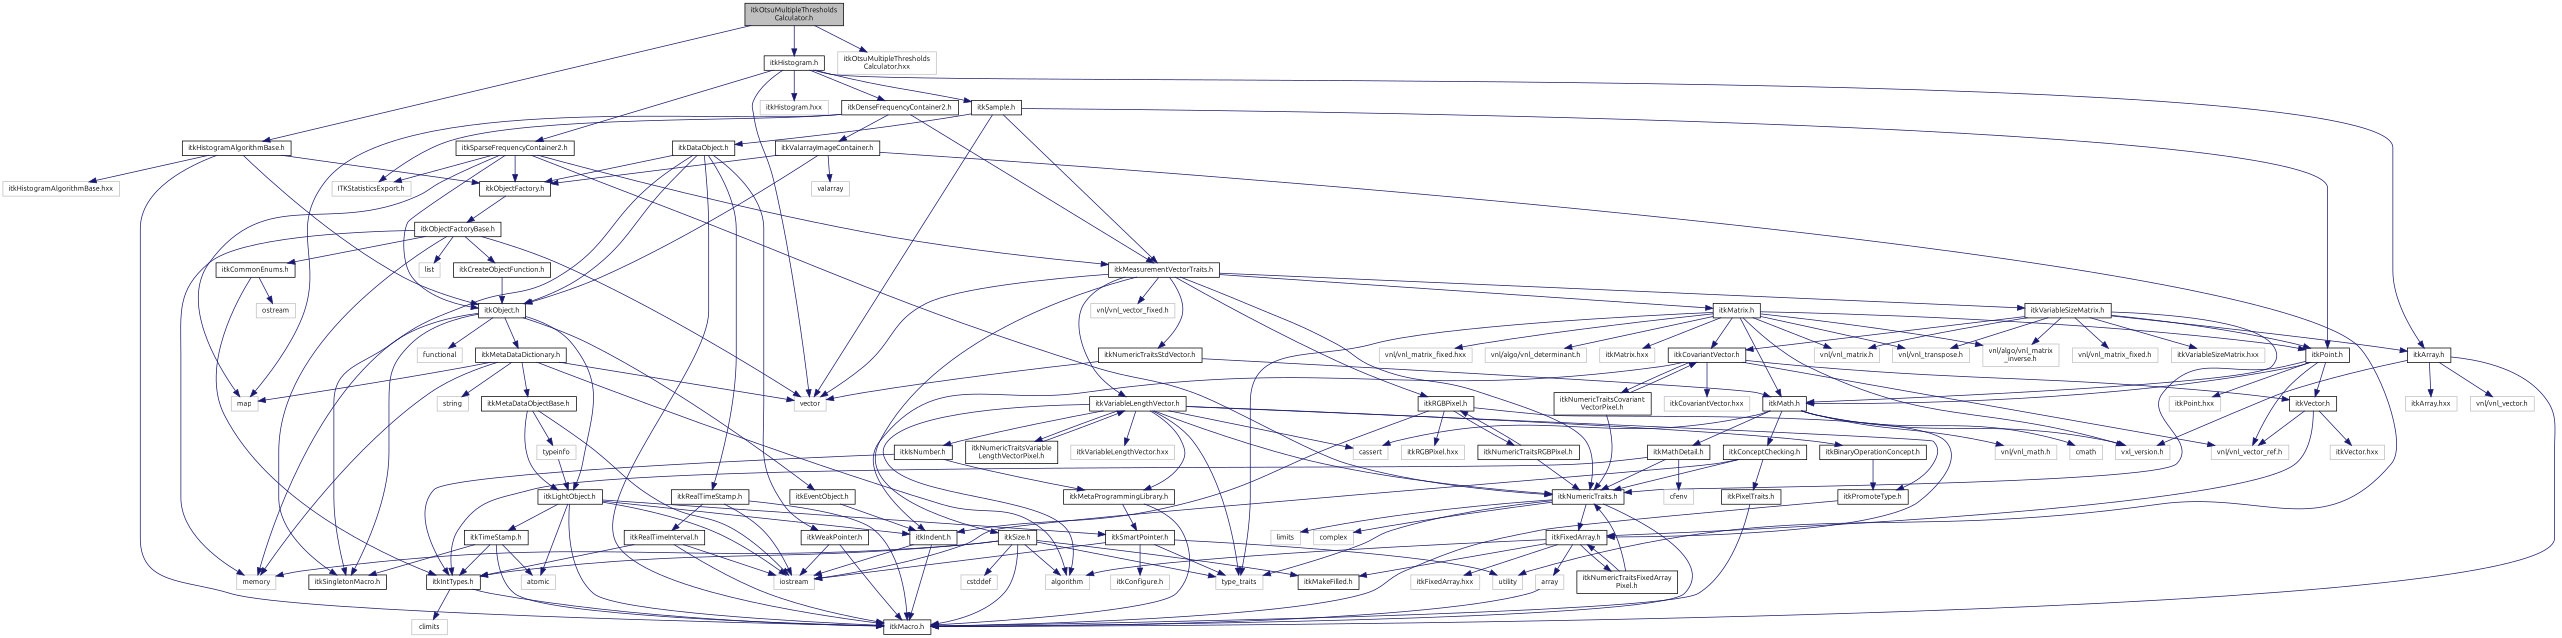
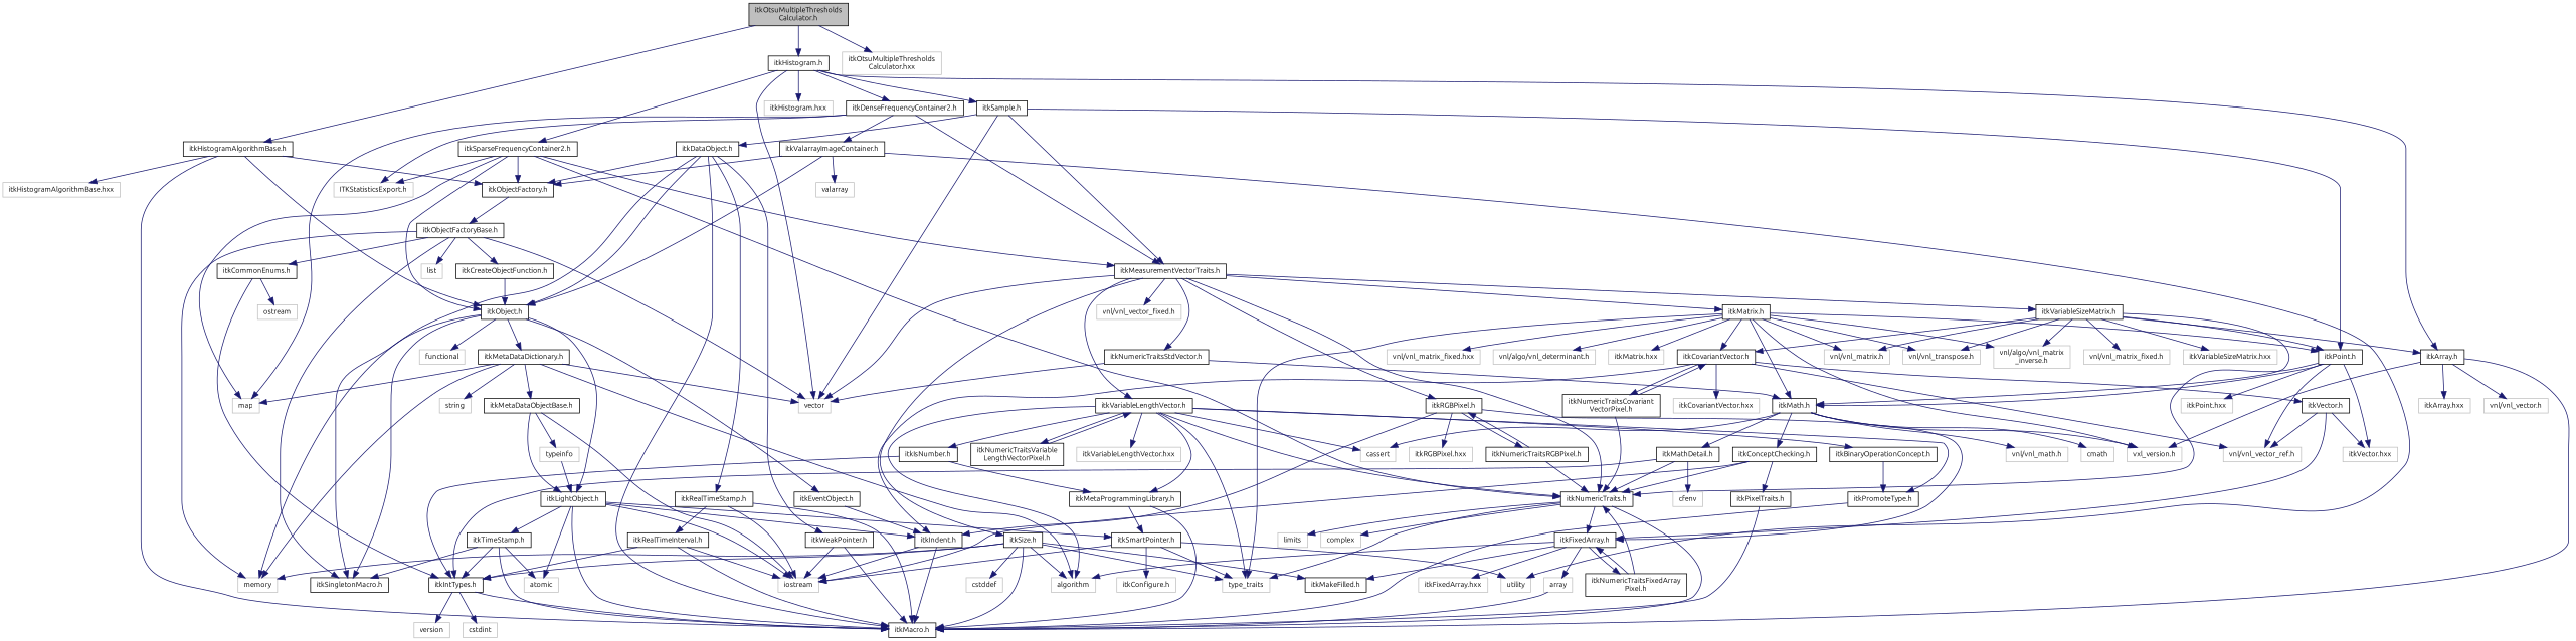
  digraph {
    fontname=Ubuntu
    node [color=black fillcolor=white fontname=Ubuntu fontsize=10 shape=record style=filled]
    edge [color=midnightblue fontname=Ubuntu fontsize=10 labelfontname=Helvetica labelfontsize=10 style=solid]
    n1 [fillcolor=grey75 fontcolor=black height=0.2 label="itkOtsuMultipleThresholds\lCalculator.h" width=0.4]
    n2 [height=0.2 label="itkHistogramAlgorithmBase.h" width=0.4]
    n3 [height=0.2 label="itkHistogram.h" width=0.4]
    n4 [color=grey75 height=0.2 label="itkOtsuMultipleThresholds\lCalculator.hxx" width=0.4]
    n5 [height=0.2 label="itkMacro.h" width=0.4]
    n6 [height=0.2 label="itkObjectFactory.h" width=0.4]
    n7 [height=0.2 label="itkObject.h" width=0.4]
    n8 [color=grey75 height=0.2 label="itkHistogramAlgorithmBase.hxx" width=0.4]
    n9 [color=grey75 height=0.2 label=vector width=0.4]
    n10 [height=0.2 label="itkArray.h" width=0.4]
    n11 [height=0.2 label="itkSample.h" width=0.4]
    n12 [height=0.2 label="itkDenseFrequencyContainer2.h" width=0.4]
    n13 [height=0.2 label="itkSparseFrequencyContainer2.h" width=0.4]
    n14 [color=grey75 height=0.2 label="itkHistogram.hxx" width=0.4]
    n15 [height=0.2 label="itkObjectFactoryBase.h" width=0.4]
    n16 [height=0.2 label="itkSingletonMacro.h" width=0.4]
    n17 [color=grey75 height=0.2 label=memory width=0.4]
    n18 [height=0.2 label="itkLightObject.h" width=0.4]
    n19 [height=0.2 label="itkEventObject.h" width=0.4]
    n20 [height=0.2 label="itkMetaDataDictionary.h" width=0.4]
    n21 [color=grey75 height=0.2 label=functional width=0.4]
    n22 [height=0.2 label="itkCreateObjectFunction.h" width=0.4]
    n23 [height=0.2 label="itkCommonEnums.h" width=0.4]
    n24 [color=grey75 height=0.2 label=list width=0.4]
    n25 [height=0.2 label="itkIntTypes.h" width=0.4]
    n26 [color=grey75 height=0.2 label=ostream width=0.4]
    n27 [height=0.2 label="itkSmartPointer.h" width=0.4]
    n28 [color=grey75 height=0.2 label=iostream width=0.4]
    n29 [height=0.2 label="itkTimeStamp.h" width=0.4]
    n30 [color=grey75 height=0.2 label=atomic width=0.4]
    n31 [height=0.2 label="itkIndent.h" width=0.4]
    n32 [height=0.2 label="itkMetaDataObjectBase.h" width=0.4]
    n33 [color=grey75 height=0.2 label=algorithm width=0.4]
    n34 [color=grey75 height=0.2 label=map width=0.4]
    n35 [color=grey75 height=0.2 label=string width=0.4]
    n36 [color=grey75 height=0.2 label=utility width=0.4]
    n37 [color=grey75 height=0.2 label=type_traits width=0.4]
    n38 [color=grey75 height=0.2 label="itkConfigure.h" width=0.4]
    n39 [color=grey75 height=0.2 label=typeinfo width=0.4]
-   n41 [color=grey75 height=0.2 label=climits width=0.4]
+   n40 [color=grey75 height=0.2 label=cstdint width=0.4]
+   n41 [color=grey75 height=0.2 label=version width=0.4]
    n42 [color=grey75 height=0.2 label="vxl_version.h" width=0.4]
    n43 [color=grey75 height=0.2 label="vnl/vnl_vector.h" width=0.4]
    n44 [color=grey75 height=0.2 label="itkArray.hxx" width=0.4]
    n45 [height=0.2 label="itkPoint.h" width=0.4]
    n46 [height=0.2 label="itkDataObject.h" width=0.4]
    n47 [height=0.2 label="itkMeasurementVectorTraits.h" width=0.4]
    n48 [height=0.2 label="itkValarrayImageContainer.h" width=0.4]
    n49 [color=grey75 height=0.2 label="ITKStatisticsExport.h" width=0.4]
    n50 [height=0.2 label="itkNumericTraits.h" width=0.4]
    n51 [height=0.2 label="itkVector.h" width=0.4]
    n52 [color=grey75 height=0.2 label="vnl/vnl_vector_ref.h" width=0.4]
    n53 [height=0.2 label="itkMath.h" width=0.4]
    n54 [color=grey75 height=0.2 label="itkPoint.hxx" width=0.4]
    n55 [height=0.2 label="itkWeakPointer.h" width=0.4]
    n56 [height=0.2 label="itkRealTimeStamp.h" width=0.4]
    n57 [height=0.2 label="itkVariableLengthVector.h" width=0.4]
    n58 [color=grey75 height=0.2 label="vnl/vnl_vector_fixed.h" width=0.4]
    n59 [height=0.2 label="itkRGBPixel.h" width=0.4]
    n60 [height=0.2 label="itkMatrix.h" width=0.4]
    n61 [height=0.2 label="itkVariableSizeMatrix.h" width=0.4]
    n62 [height=0.2 label="itkNumericTraitsStdVector.h" width=0.4]
    n63 [height=0.2 label="itkSize.h" width=0.4]
    n64 [color=grey75 height=0.2 label=limits width=0.4]
    n65 [color=grey75 height=0.2 label=complex width=0.4]
    n66 [height=0.2 label="itkFixedArray.h" width=0.4]
    n67 [color=grey75 height=0.2 label="itkVector.hxx" width=0.4]
    n68 [color=grey75 height=0.2 label=cassert width=0.4]
    n69 [color=grey75 height=0.2 label=cmath width=0.4]
    n70 [height=0.2 label="itkMathDetail.h" width=0.4]
    n71 [height=0.2 label="itkConceptChecking.h" width=0.4]
    n72 [color=grey75 height=0.2 label="vnl/vnl_math.h" width=0.4]
    n73 [height=0.2 label="itkMakeFilled.h" width=0.4]
    n74 [color=grey75 height=0.2 label=array width=0.4]
    n75 [color=grey75 height=0.2 label="itkFixedArray.hxx" width=0.4]
    n76 [height=0.2 label="itkNumericTraitsFixedArray\lPixel.h" width=0.4]
    n77 [color=grey75 height=0.2 label=cfenv width=0.4]
    n78 [height=0.2 label="itkPixelTraits.h" width=0.4]
    n79 [height=0.2 label="itkRealTimeInterval.h" width=0.4]
    n80 [height=0.2 label="itkMetaProgrammingLibrary.h" width=0.4]
    n81 [height=0.2 label="itkIsNumber.h" width=0.4]
    n82 [height=0.2 label="itkPromoteType.h" width=0.4]
    n83 [height=0.2 label="itkBinaryOperationConcept.h" width=0.4]
    n84 [height=0.2 label="itkNumericTraitsVariable\lLengthVectorPixel.h" width=0.4]
    n85 [color=grey75 height=0.2 label="itkVariableLengthVector.hxx" width=0.4]
    n86 [height=0.2 label="itkNumericTraitsRGBPixel.h" width=0.4]
    n87 [color=grey75 height=0.2 label="itkRGBPixel.hxx" width=0.4]
    n88 [height=0.2 label="itkCovariantVector.h" width=0.4]
    n89 [color=grey75 height=0.2 label="vnl/vnl_matrix_fixed.hxx" width=0.4]
    n90 [color=grey75 height=0.2 label="vnl/vnl_transpose.h" width=0.4]
    n91 [color=grey75 height=0.2 label="vnl/algo/vnl_matrix\l_inverse.h" width=0.4]
    n92 [color=grey75 height=0.2 label="vnl/vnl_matrix.h" width=0.4]
    n93 [color=grey75 height=0.2 label="vnl/algo/vnl_determinant.h" width=0.4]
    n94 [color=grey75 height=0.2 label="itkMatrix.hxx" width=0.4]
    n95 [color=grey75 height=0.2 label="vnl/vnl_matrix_fixed.h" width=0.4]
    n96 [color=grey75 height=0.2 label="itkVariableSizeMatrix.hxx" width=0.4]
    n97 [color=grey75 height=0.2 label=cstddef width=0.4]
    n98 [height=0.2 label="itkNumericTraitsCovariant\lVectorPixel.h" width=0.4]
    n99 [color=grey75 height=0.2 label="itkCovariantVector.hxx" width=0.4]
    n100 [color=grey75 height=0.2 label=valarray width=0.4]
    n1 -> n2
    n1 -> n3
    n1 -> n4
    n2 -> n5
    n2 -> n6
    n2 -> n7
    n2 -> n8
    n3 -> n9
    n3 -> n10
    n3 -> n11
    n3 -> n12
    n3 -> n13
    n3 -> n14
    n6 -> n15
    n7 -> n16
    n7 -> n17
    n7 -> n18
    n7 -> n19
    n7 -> n20
    n7 -> n21
    n10 -> n5
    n10 -> n42
    n10 -> n43
    n10 -> n44
    n11 -> n9
    n11 -> n45
    n11 -> n46
    n11 -> n47
    n12 -> n34
    n12 -> n47
    n12 -> n48
    n12 -> n49
    n13 -> n6
    n13 -> n7
    n13 -> n34
    n13 -> n47
    n13 -> n49
    n13 -> n50
    n15 -> n9
    n15 -> n16
    n15 -> n17
    n15 -> n22
    n15 -> n23
    n15 -> n24
    n18 -> n5
    n18 -> n27
    n18 -> n28
    n18 -> n29
    n18 -> n30
    n18 -> n31
    n19 -> n31
    n20 -> n9
    n20 -> n17
    n20 -> n32
    n20 -> n33
    n20 -> n34
    n20 -> n35
    n22 -> n7
    n23 -> n25
    n23 -> n26
    n25 -> n5
+   n25 -> n40
    n25 -> n41
    n27 -> n28
    n27 -> n36
    n27 -> n37
    n27 -> n38
    n29 -> n5
    n29 -> n16
    n29 -> n25
    n29 -> n30
    n31 -> n5
    n31 -> n28
    n32 -> n18
    n32 -> n28
    n32 -> n39
    n39 -> n18
    n45 -> n50
-   n45 -> n51
+   n45 -> n67
    n45 -> n52
    n45 -> n53
    n45 -> n54
    n46 -> n5
    n46 -> n6
    n46 -> n7
    n46 -> n16
    n46 -> n55
    n46 -> n56
    n47 -> n9
    n47 -> n50
    n47 -> n57
    n47 -> n58
    n47 -> n59
    n47 -> n60
    n47 -> n61
    n47 -> n62
    n47 -> n63
    n48 -> n6
    n48 -> n7
    n48 -> n36
    n48 -> n100
    n50 -> n5
    n50 -> n37
    n50 -> n64
    n50 -> n65
    n50 -> n66
    n51 -> n52
    n51 -> n66
    n51 -> n67
    n53 -> n42
    n53 -> n68
    n53 -> n69
    n53 -> n70
    n53 -> n71
    n53 -> n72
    n55 -> n5
    n55 -> n28
    n56 -> n5
    n56 -> n28
    n56 -> n79
    n57 -> n33
    n57 -> n37
    n57 -> n50
    n57 -> n68
    n57 -> n80
    n57 -> n81
    n57 -> n82
    n57 -> n83
    n57 -> n84
    n57 -> n85
    n59 -> n31
    n59 -> n66
    n59 -> n86
    n59 -> n87
    n60 -> n37
    n60 -> n42
    n60 -> n45
    n60 -> n53
    n60 -> n88
    n60 -> n89
    n60 -> n90
    n60 -> n91
    n60 -> n92
    n60 -> n93
    n60 -> n94
    n61 -> n10
    n61 -> n45
    n61 -> n53
    n61 -> n88
    n61 -> n90
    n61 -> n91
    n61 -> n92
    n61 -> n95
    n61 -> n96
    n62 -> n9
    n62 -> n53
    n63 -> n5
    n63 -> n17
    n63 -> n25
    n63 -> n33
    n63 -> n37
    n63 -> n73
    n63 -> n97
    n66 -> n33
    n66 -> n73
    n66 -> n74
    n66 -> n75
    n66 -> n76
    n70 -> n25
    n70 -> n50
    n70 -> n77
    n71 -> n28
    n71 -> n50
    n71 -> n78
    n74 -> n5
    n76 -> n50
    n76 -> n66
    n78 -> n5
    n79 -> n5
    n79 -> n25
    n79 -> n28
    n80 -> n5
    n80 -> n27
    n81 -> n25
    n81 -> n80
    n82 -> n5
    n83 -> n82
    n84 -> n57
    n86 -> n50
    n86 -> n59
    n88 -> n31
    n88 -> n51
    n88 -> n52
    n88 -> n98
    n88 -> n99
    n98 -> n50
    n98 -> n88
  }
